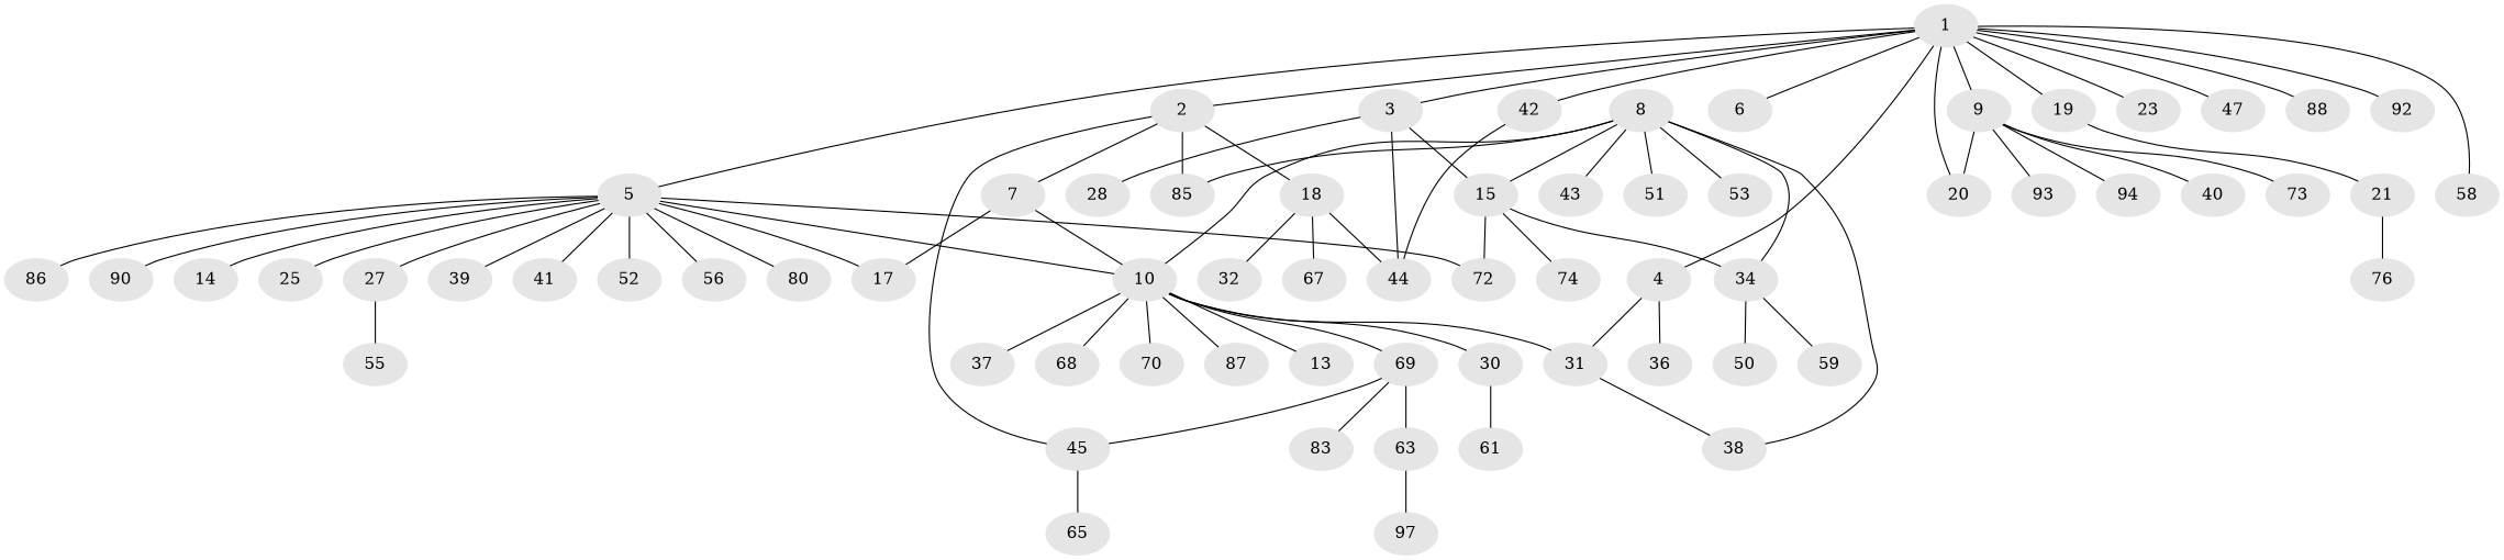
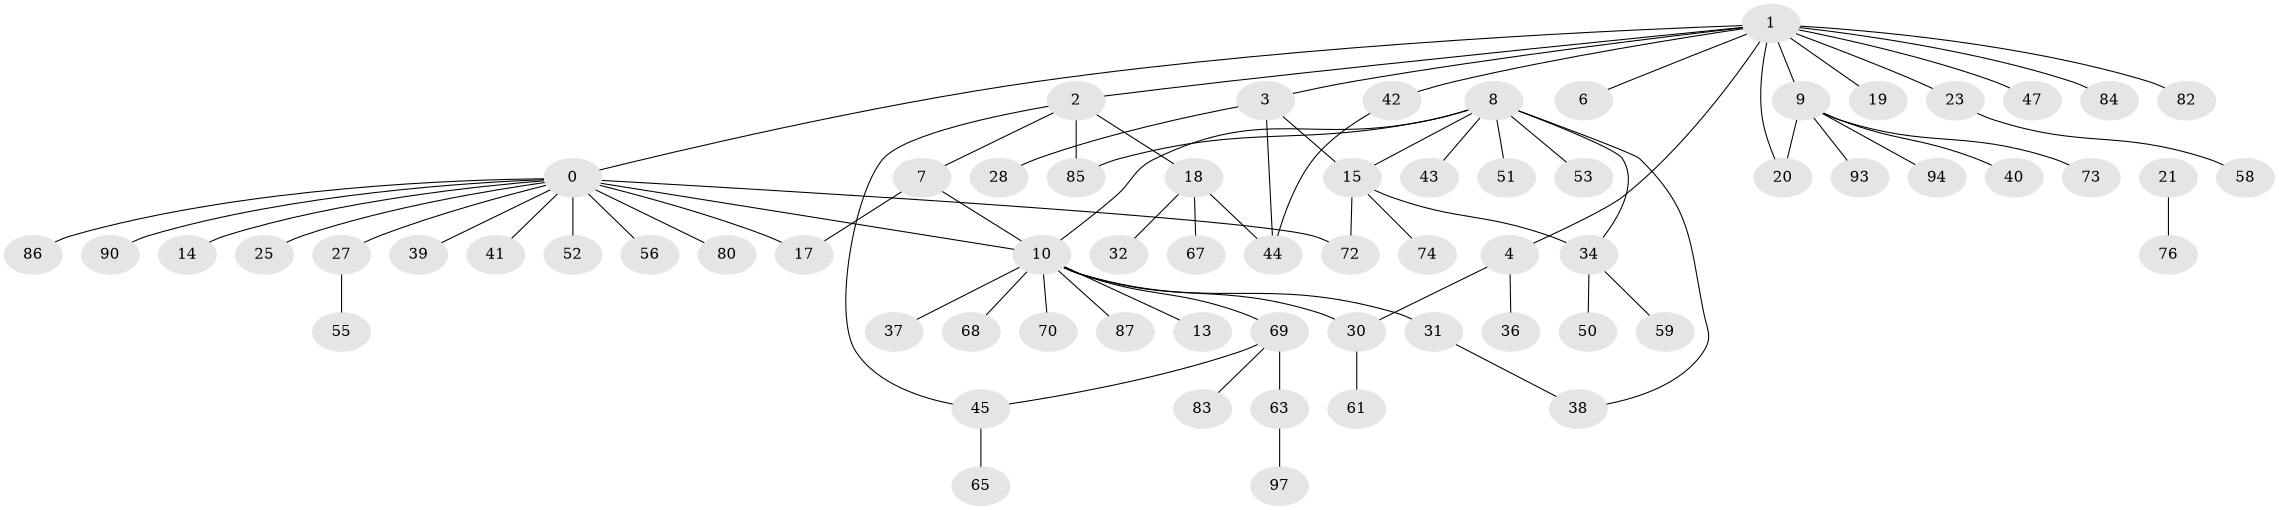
  graph {
    node [color=gray90 style=filled]
    1 [super="+75"]
    2 [super="+64"]
    3 [super="+96"]
    4 [super="+71"]
-   5 [super="+22"]
+   5 [super="+22" label=0]
    6
    9 [super="+12"]
    19
    20 [super="+46"]
    23
    42
    47 [super="+87"]
    58
-   88
-   92
+   88 [label=84]
+   92 [label=82]
    7 [super="+39"]
    18 [super="+26"]
    45 [super="+69"]
    85
    15 [super="+16"]
    28
    44 [super="+81"]
    30 [super="+60"]
    36
    10 [super="+11"]
    14
    17
    25
    27
    n30 [label=39]
    41
    52
    56 [super="+95"]
    72
    80
    86
    90
    8 [super="+62"]
    34 [super="+98"]
    38 [super="+48"]
    43
    51
    53
    40 [super="+57"]
    73
    93
    94
    21 [super="+54"]
    32
    67
    65
    74
    61
    13 [super="+35"]
    n55 [label=69 super="+82"]
    31 [super="+84"]
    37
    68
    70
    n60 [label=87]
    55
    50
    59
    63 [super="+91"]
    83
    76
    97
    1 -- 2
    1 -- 3
    1 -- 4
    1 -- 5
    1 -- 6
    1 -- 9
    1 -- 19
    1 -- 20
    1 -- 23
    1 -- 42
    1 -- 47
-   1 -- 58
+   23 -- 58
    1 -- 88
    1 -- 92
    2 -- 7
    2 -- 18
    2 -- 45
    2 -- 85
    3 -- 15
    3 -- 28
    3 -- 44
-   4 -- 31
+   4 -- 30
    4 -- 36
    5 -- 10 [weight=2]
    5 -- 14
    5 -- 17
    5 -- 25
    5 -- 27
    5 -- n30
    5 -- 41
    5 -- 52
    5 -- 56
    5 -- 72
    5 -- 80
    5 -- 86
    5 -- 90
    9 -- 20
    9 -- 40
    9 -- 73
    9 -- 93
    9 -- 94
-   19 -- 21
    42 -- 44
    7 -- 10
    7 -- 17
    18 -- 44
    18 -- 32
    18 -- 67
    45 -- 65
    15 -- 72
    15 -- 34
    15 -- 74
    30 -- 61
    10 -- 30
    10 -- 13
    10 -- n55
    10 -- 31
    10 -- 37
    10 -- 68
    10 -- 70
    10 -- n60
    27 -- 55
    8 -- 85
    8 -- 15
    8 -- 10
    8 -- 34
    8 -- 38
    8 -- 43
    8 -- 51
    8 -- 53
    34 -- 50
    34 -- 59
    21 -- 76
    n55 -- 45
    n55 -- 63
    n55 -- 83
    31 -- 38
    63 -- 97
  }
